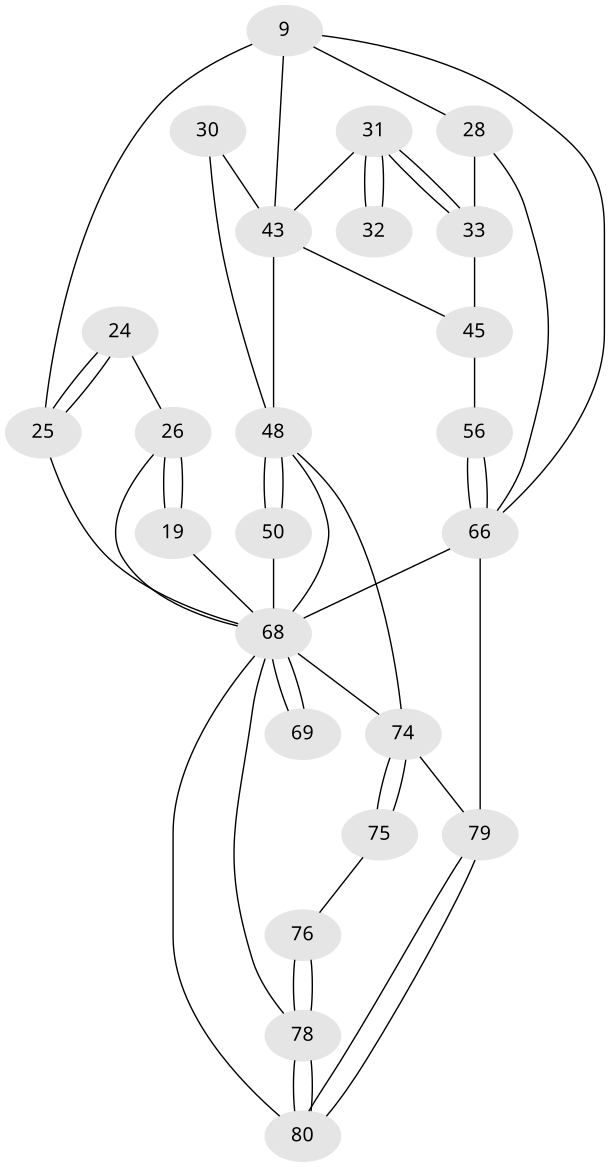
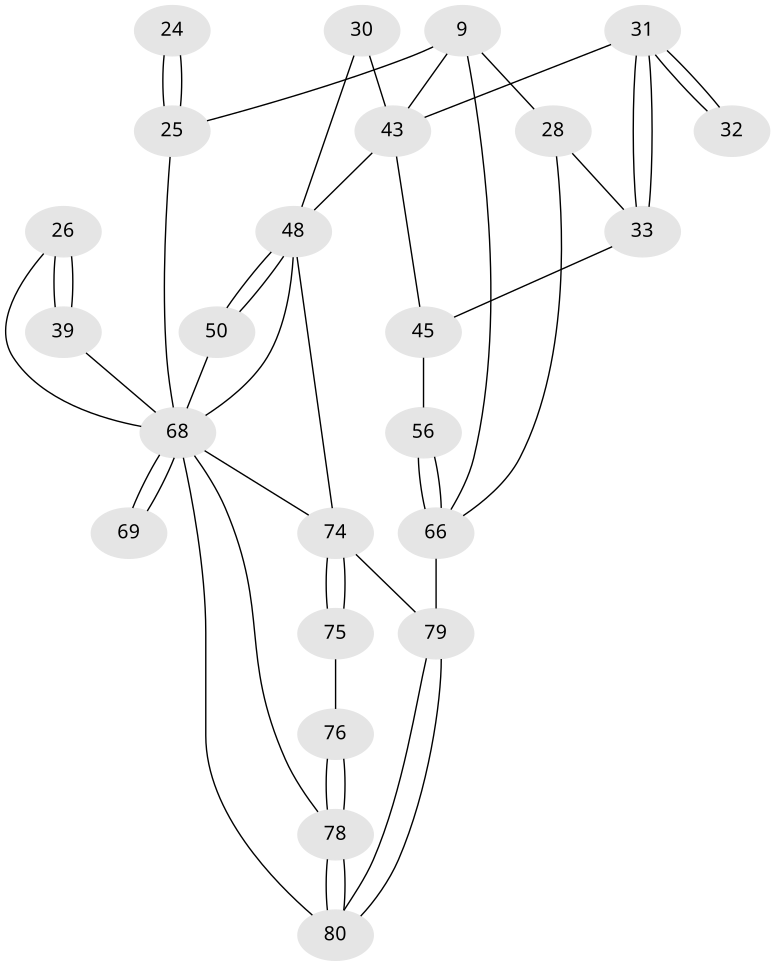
  graph {
    fontname="Noto Sans"
    node [color=gray90 fontname="Noto Sans" style=filled]
    edge [fontname="Noto Sans"]
    9 [super="+1+2"]
    25 [super="+19+18"]
    28 [super="+16+11"]
    43 [super="+38+29"]
    66 [super="+58"]
    68 [super="+61+59+63"]
    33 [super="+17+13"]
    48 [super="+41+44"]
    45 [super="+37"]
    79 [super="+73"]
    24 [super="+20"]
    26 [super="+23+22"]
-   39 [label=19]
+   39
    74 [super="+52+53"]
    69 [super="+65"]
    78 [super="+71+70"]
    80 [super="+77"]
    30
    50
    31 [super="+14+7+6"]
    32
    56 [super="+51+36"]
    75
    76
    9 -- 25 [weight=2]
    9 -- 28
    9 -- 43
    9 -- 66
    25 -- 68 [weight=2]
    28 -- 66 [weight=2]
    28 -- 33 [weight=2]
    43 -- 48
    43 -- 45
-   66 -- 68
    66 -- 79 [weight=2]
    68 -- 74
    68 -- 69 [weight=3]
    68 -- 69
    68 -- 78
    68 -- 80 [weight=3]
    33 -- 45
    48 -- 68 [weight=2]
    48 -- 74
    48 -- 50 [weight=2]
    48 -- 50
    45 -- 56 [weight=2]
    79 -- 80
    79 -- 80
    24 -- 25 [weight=2]
    24 -- 25
-   24 -- 26
    26 -- 68
    26 -- 39 [weight=2]
    26 -- 39
    39 -- 68
    74 -- 79
    74 -- 75 [weight=2]
    74 -- 75
    78 -- 80 [weight=2]
    78 -- 80
    30 -- 43 [weight=2]
    30 -- 48
    50 -- 68
    31 -- 43
    31 -- 33 [weight=3]
    31 -- 33
    31 -- 32 [weight=2]
    31 -- 32
    56 -- 66 [weight=2]
    56 -- 66
    75 -- 76
    76 -- 78 [weight=2]
    76 -- 78
  }
